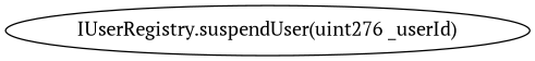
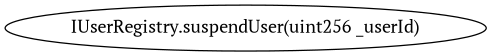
  digraph {
    fontname="PT Serif"
-   "IUserRegistry.suspendUser(uint256 _userId)" [height=0.5 width=5.1185 fontname="PT Serif" label="IUserRegistry.suspendUser(uint276 _userId)"]
+   "IUserRegistry.suspendUser(uint256 _userId)" [height=0.5 width=5.1185 fontname="PT Serif"]
  }
